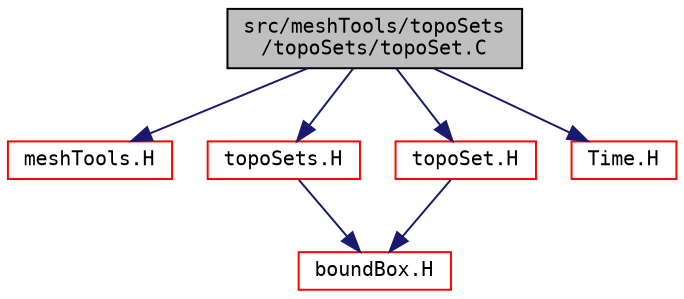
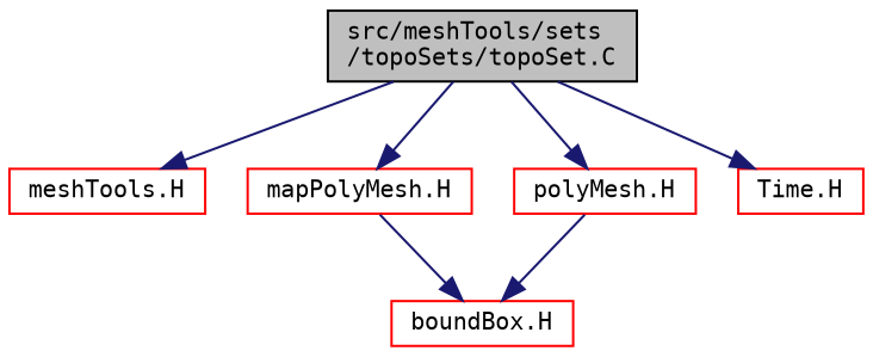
  digraph {
    fontname="DejaVu Sans Mono"
    node [color=red fontname="DejaVu Sans Mono" fontsize=10 shape=record]
    edge [color=midnightblue fontname="DejaVu Sans Mono" fontsize=10 labelfontname=Helvetica labelfontsize=10 style=solid]
-   n1 [color=black fillcolor=grey75 fontcolor=black height=0.2 label="src/meshTools/topoSets\l/topoSets/topoSet.C" style=filled width=0.4]
+   n1 [color=black fillcolor=grey75 fontcolor=black height=0.2 label="src/meshTools/sets\l/topoSets/topoSet.C" style=filled width=0.4]
    n2 [height=0.2 label="meshTools.H" width=0.4]
-   n3 [height=0.2 label="topoSets.H" width=0.4]
-   n4 [height=0.2 label="topoSet.H" width=0.4]
+   n3 [height=0.2 label="mapPolyMesh.H" width=0.4]
+   n4 [height=0.2 label="polyMesh.H" width=0.4]
    n5 [height=0.2 label="Time.H" width=0.4]
    n6 [height=0.2 label="boundBox.H" width=0.4]
    n1 -> n2
    n1 -> n3
    n1 -> n4
    n1 -> n5
    n3 -> n6
    n4 -> n6
  }
